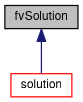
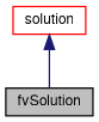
  digraph {
    node [fontname=FreeSans fontsize=10 shape=record]
    n1 [color=black fillcolor=grey75 fontcolor=black height=0.2 label=fvSolution style=filled width=0.4]
    n2 [color=red height=0.2 label=solution width=0.4]
-   n1 -> n2 [color=midnightblue dir=back fontname=FreeSans fontsize=10 labelfontname=FreeSans labelfontsize=10 style=solid]
+   n2 -> n1 [color=midnightblue dir=back fontname=FreeSans fontsize=10 labelfontname=FreeSans labelfontsize=10 style=solid]
  }
